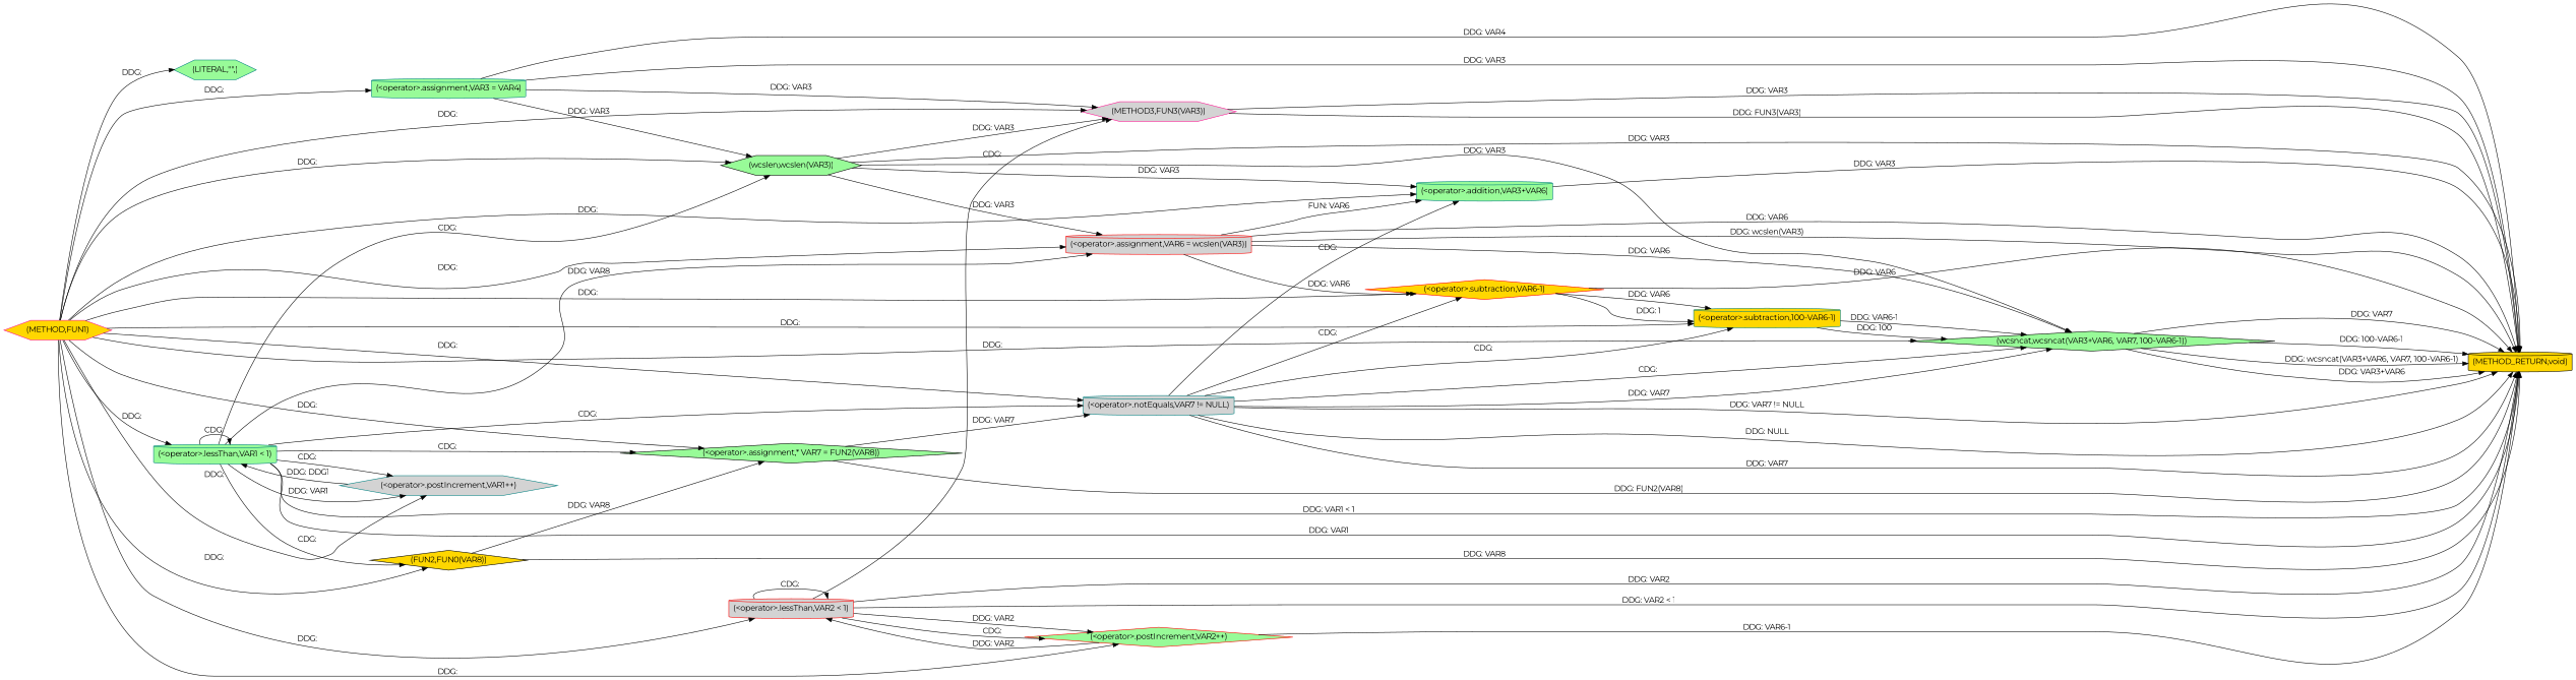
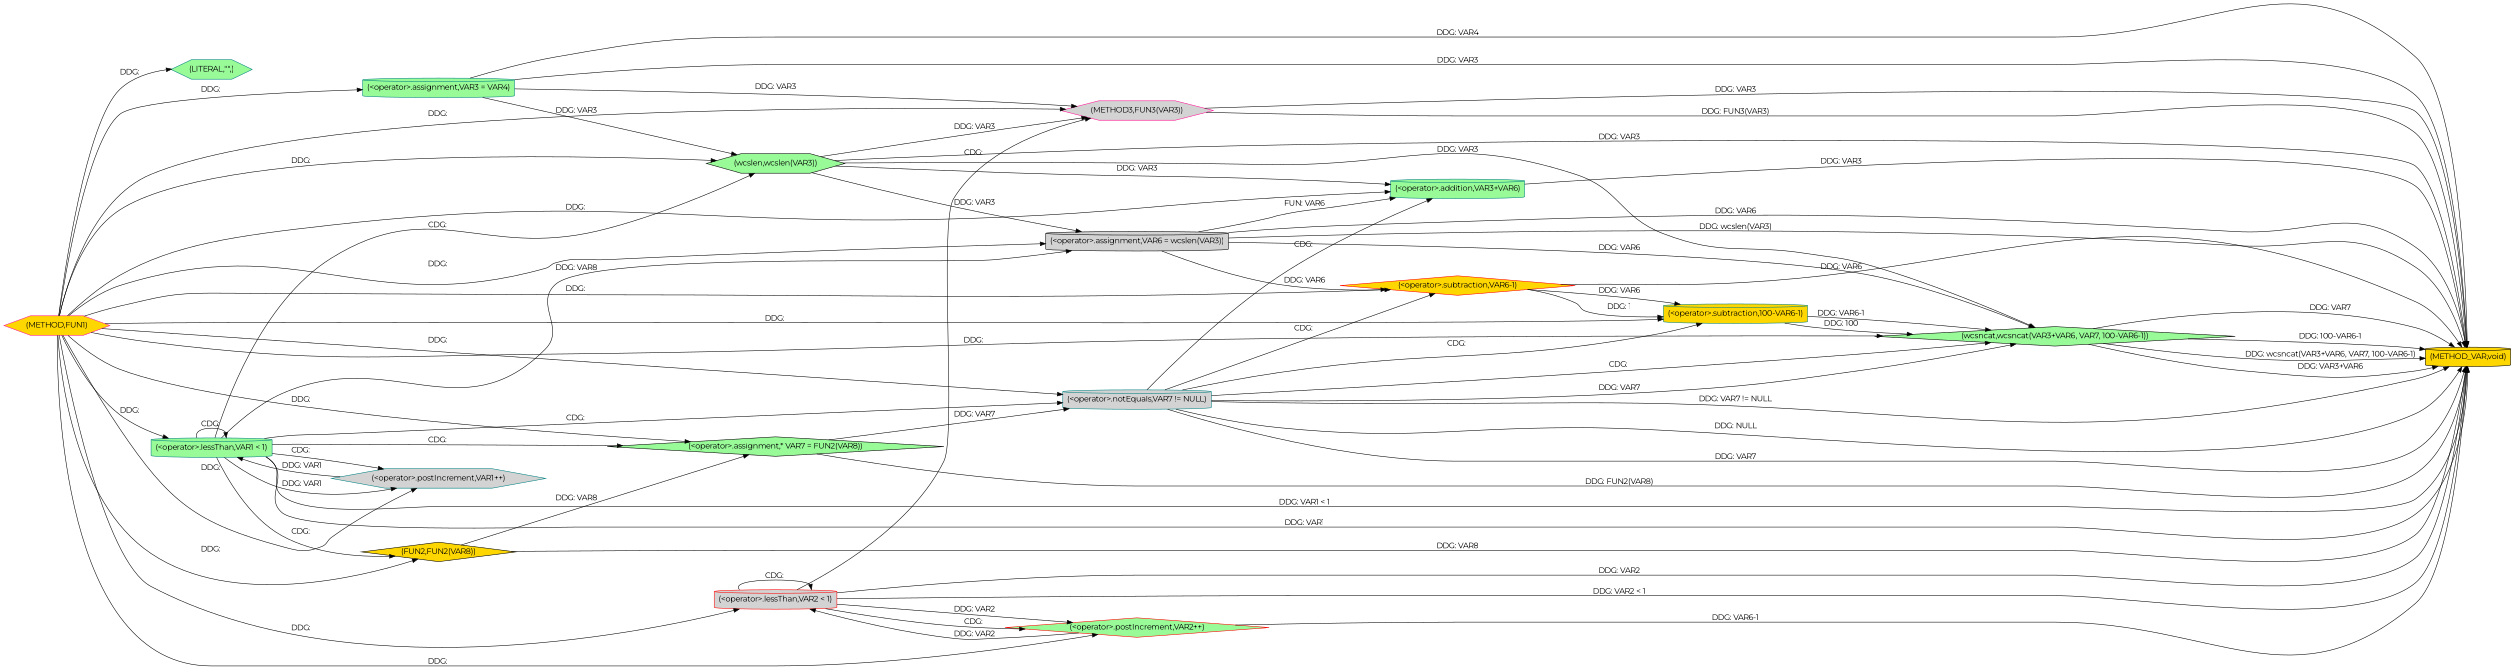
  digraph {
    fontname=Montserrat
    rankdir=LR
    node [color=teal fillcolor=palegreen fontname=Montserrat shape=cylinder style=filled]
    edge [fontname=Montserrat]
    n1 [color=deeppink fillcolor=gold label="(METHOD,FUN1)" shape=hexagon]
    n2 [label="(LITERAL,\"\",)" shape=hexagon]
    n3 [label="(<operator>.assignment,VAR3 = VAR4)"]
    n4 [label="(<operator>.lessThan,VAR1 < 1)"]
    n5 [fillcolor=lightgrey label="(<operator>.postIncrement,VAR1++)" shape=hexagon]
-   n6 [color=red fillcolor=lightgrey label="(<operator>.assignment,VAR6 = wcslen(VAR3))"]
+   n6 [color=black fillcolor=lightgrey label="(<operator>.assignment,VAR6 = wcslen(VAR3))"]
    n7 [color=black label="(wcslen,wcslen(VAR3))" shape=hexagon]
    n8 [color=black label="(<operator>.assignment,* VAR7 = FUN2(VAR8))" shape=diamond]
-   n9 [color=black fillcolor=gold label="(FUN2,FUN0(VAR8))" shape=diamond]
+   n9 [color=black fillcolor=gold label="(FUN2,FUN2(VAR8))" shape=diamond]
    n10 [fillcolor=lightgrey label="(<operator>.notEquals,VAR7 != NULL)"]
    n11 [color=black label="(wcsncat,wcsncat(VAR3+VAR6, VAR7, 100-VAR6-1))" shape=diamond]
    n12 [label="(<operator>.addition,VAR3+VAR6)"]
    n13 [fillcolor=gold label="(<operator>.subtraction,100-VAR6-1)"]
    n14 [color=red fillcolor=gold label="(<operator>.subtraction,VAR6-1)" shape=diamond]
    n15 [color=red fillcolor=lightgrey label="(<operator>.lessThan,VAR2 < 1)"]
    n16 [color=red label="(<operator>.postIncrement,VAR2++)" shape=diamond]
    n17 [color=deeppink fillcolor=lightgrey label="(METHOD3,FUN3(VAR3))" shape=hexagon]
-   n18 [color=black fillcolor=gold label="(METHOD_RETURN,void)"]
+   n18 [color=black fillcolor=gold label="(METHOD_VAR,void)"]
    n1 -> n2 [label="DDG: "]
    n1 -> n3 [label="DDG: "]
    n1 -> n4 [label="DDG: "]
    n1 -> n5 [label="DDG: "]
    n1 -> n6 [label="DDG: "]
    n1 -> n7 [label="DDG: "]
    n1 -> n8 [label="DDG: "]
    n1 -> n9 [label="DDG: "]
    n1 -> n10 [label="DDG: "]
    n1 -> n11 [label="DDG: "]
    n1 -> n12 [label="DDG: "]
    n1 -> n13 [label="DDG: "]
    n1 -> n14 [label="DDG: "]
    n1 -> n15 [label="DDG: "]
    n1 -> n16 [label="DDG: "]
    n1 -> n17 [label="DDG: "]
    n3 -> n7 [label="DDG: VAR3"]
    n3 -> n17 [label="DDG: VAR3"]
    n3 -> n18 [label="DDG: VAR4"]
    n3 -> n18 [label="DDG: VAR3"]
    n4 -> n4 [label="CDG: "]
    n4 -> n5 [label="DDG: VAR1"]
    n4 -> n5 [label="CDG: "]
    n4 -> n6 [label="DDG: VAR8"]
    n4 -> n7 [label="CDG: "]
    n4 -> n8 [label="CDG: "]
    n4 -> n9 [label="CDG: "]
    n4 -> n10 [label="CDG: "]
    n4 -> n18 [label="DDG: VAR1"]
    n4 -> n18 [label="DDG: VAR1 < 1"]
-   n5 -> n4 [label="DDG: DDG1"]
+   n5 -> n4 [label="DDG: VAR1"]
    n6 -> n11 [label="DDG: VAR6"]
    n6 -> n12 [label="FUN: VAR6"]
    n6 -> n14 [label="DDG: VAR6"]
    n6 -> n18 [label="DDG: wcslen(VAR3)"]
    n6 -> n18 [label="DDG: VAR6"]
    n7 -> n6 [label="DDG: VAR3"]
    n7 -> n11 [label="DDG: VAR3"]
    n7 -> n12 [label="DDG: VAR3"]
    n7 -> n17 [label="DDG: VAR3"]
    n7 -> n18 [label="DDG: VAR3"]
    n8 -> n10 [label="DDG: VAR7"]
    n8 -> n18 [label="DDG: FUN2(VAR8)"]
    n9 -> n8 [label="DDG: VAR8"]
    n9 -> n18 [label="DDG: VAR8"]
    n10 -> n11 [label="DDG: VAR7"]
    n10 -> n11 [label="CDG: "]
    n10 -> n12 [label="CDG: "]
    n10 -> n13 [label="CDG: "]
    n10 -> n14 [label="CDG: "]
    n10 -> n18 [label="DDG: NULL"]
    n10 -> n18 [label="DDG: VAR7"]
    n10 -> n18 [label="DDG: VAR7 != NULL"]
    n11 -> n18 [label="DDG: VAR7"]
    n11 -> n18 [label="DDG: 100-VAR6-1"]
    n11 -> n18 [label="DDG: wcsncat(VAR3+VAR6, VAR7, 100-VAR6-1)"]
    n11 -> n18 [label="DDG: VAR3+VAR6"]
    n12 -> n18 [label="DDG: VAR3"]
    n13 -> n11 [label="DDG: 100"]
    n13 -> n11 [label="DDG: VAR6-1"]
    n14 -> n13 [label="DDG: VAR6"]
    n14 -> n13 [label="DDG: 1"]
    n14 -> n18 [label="DDG: VAR6"]
    n15 -> n15 [label="CDG: "]
    n15 -> n16 [label="DDG: VAR2"]
    n15 -> n16 [label="CDG: "]
    n15 -> n17 [label="CDG: "]
    n15 -> n18 [label="DDG: VAR2 < 1"]
    n15 -> n18 [label="DDG: VAR2"]
    n16 -> n15 [label="DDG: VAR2"]
    n16 -> n18 [label="DDG: VAR6-1"]
    n17 -> n18 [label="DDG: FUN3(VAR3)"]
    n17 -> n18 [label="DDG: VAR3"]
  }
